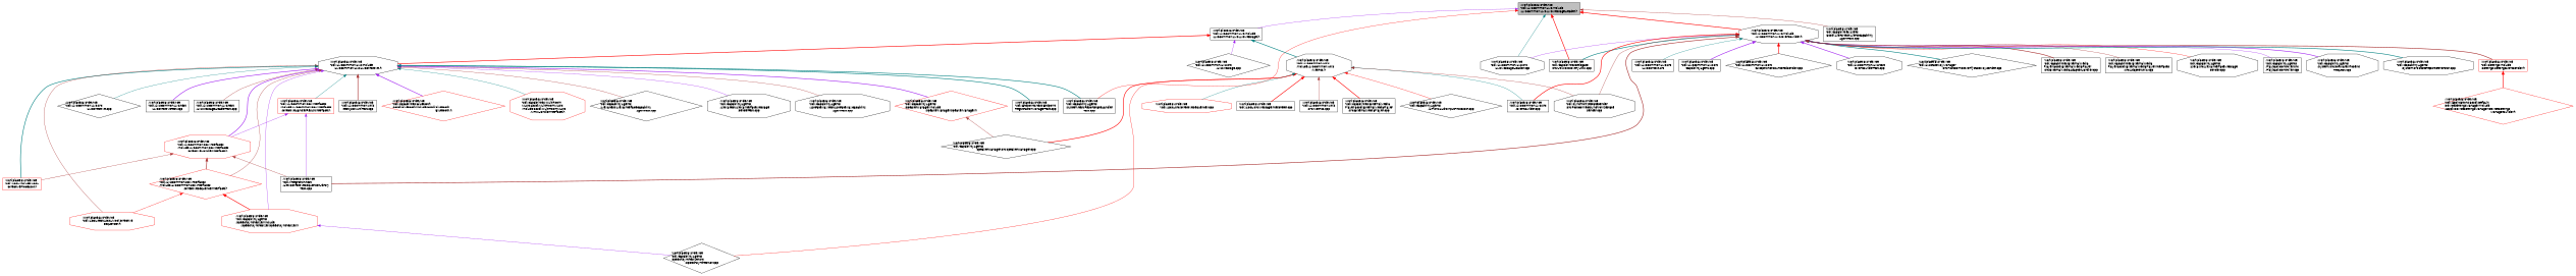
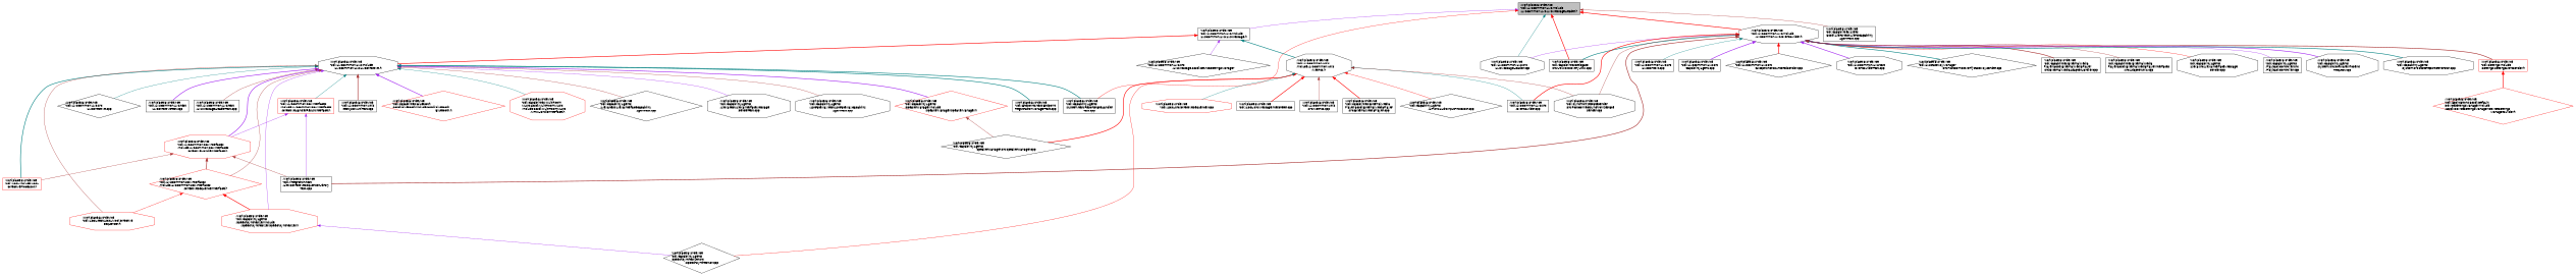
  digraph {
    node [color=black fillcolor=white fontname=Helvetica fontsize=10 shape=box style=filled]
    edge [color=brown dir=back fontname=Helvetica fontsize=10 labelfontname=Helvetica labelfontsize=10 style=solid]
    n1 [fillcolor=grey75 fontcolor=black height=0.2 label="/workplace/avs-device\l-sdk/AVSCommon/AVS/include\l/AVSCommon/AVS/AVSMessageHeader.h" width=0.4]
    n2 [height=0.2 label="/workplace/avs-device\l-sdk/AVSCommon/AVS/include\l/AVSCommon/AVS/AVSMessage.h" width=0.4]
    n3 [height=0.2 label="/workplace/avs-device\l-sdk/CapabilityAgents\l/System/test/ReportStateHandler\lTest.cpp" width=0.4]
    n4 [height=0.2 label="/workplace/avs-device\l-sdk/AVSCommon/AVS/include\l/AVSCommon/AVS/EventBuilder.h" shape=octagon width=0.4]
    n5 [height=0.2 label="/workplace/avs-device\l-sdk/AVSCommon/AVS/src\l/AVSMessageHeader.cpp" shape=octagon width=0.4]
    n6 [height=0.2 label="/workplace/avs-device\l-sdk/CapabilitiesDelegate\l/src/Utils/DiscoveryUtils.cpp" width=0.4]
    n7 [height=0.2 label="/workplace/avs-device\l-sdk/capabilities/Alerts\l/acsdkAlerts/test/AlertsCapability\lAgentTest.cpp" width=0.4]
    n8 [height=0.2 label="/workplace/avs-device\l-sdk/AVSCommon/AVS/include\l/AVSCommon/AVS/AVSDirective.h" shape=octagon width=0.4]
-   n9 [height=0.2 label="/workplace/avs-device\l-sdk/AVSCommon/AVS/src\l/AVSMessage.cpp" shape=diamond width=0.4]
+   n9 [height=0.2 label="/workplace/avs-device\l-sdk/AVSCommon/AVS/src\l/AVSMessage.acsdkDeviceSettingsManager" shape=diamond width=0.4]
    n10 [height=0.2 label="/workplace/avs-device\l-sdk/AVSCommon/Utils\l/include/AVSCommon/Utils\l/Metrics.h" shape=octagon width=0.4]
    n11 [height=0.2 label="/workplace/avs-device\l-sdk/Integration/test\l/AlexaDirectiveSequencerLibrary\lTest.cpp" width=0.4]
    n12 [height=0.2 label="/workplace/avs-device\l-sdk/AVSCommon/AVS/src\l/EventBuilder.cpp" width=0.4]
    n13 [height=0.2 label="/workplace/avs-device\l-sdk/SynchronizeStateSender\l/src/PostConnectSynchronizeState\lSender.cpp" shape=octagon width=0.4]
-   n14 [height=0.2 label="/workplace/avs-device\l-sdk/AVSCommon/AVS/src\l/AVSContext.src" width=0.4]
+   n14 [height=0.2 label="/workplace/avs-device\l-sdk/AVSCommon/AVS/src\l/AVSContext.cpp" width=0.4]
    n15 [height=0.2 label="/workplace/avs-device\l-sdk/AVSCommon/AVS/src\l/CapabilityAgent.cpp" width=0.4]
    n16 [height=0.2 label="/workplace/avs-device\l-sdk/AVSCommon/AVS/src\l/ExceptionEncounteredSender.cpp" shape=diamond width=0.4]
    n17 [height=0.2 label="/workplace/avs-device\l-sdk/AVSCommon/AVS/test\l/EventBuilderTest.cpp" shape=octagon width=0.4]
    n18 [height=0.2 label="/workplace/avs-device\l-sdk/AVSGatewayManager\l/src/PostConnectVerifyGatewaySender.cpp" shape=diamond width=0.4]
    n19 [height=0.2 label="/workplace/avs-device\l-sdk/capabilities/ExternalMedia\lPlayer/acsdkExternalMediaPlayer\l/src/ExternalMediaAdapterHandler.cpp" width=0.4]
    n20 [height=0.2 label="/workplace/avs-device\l-sdk/capabilities/ExternalMedia\lPlayer/acsdkExternalMediaPlayerInterfaces\l/src/AdapterUtils.cpp" width=0.4]
    n21 [height=0.2 label="/workplace/avs-device\l-sdk/CapabilityAgents\l/Alexa/src/AlexaInterfaceMessage\lSender.cpp" shape=octagon width=0.4]
    n22 [height=0.2 label="/workplace/avs-device\l-sdk/CapabilityAgents\l/PlaybackController/src\l/PlaybackController.cpp" width=0.4]
    n23 [height=0.2 label="/workplace/avs-device\l-sdk/CapabilityAgents\l/System/src/SoftwareInfoSend\lRequest.cpp" shape=octagon width=0.4]
    n24 [height=0.2 label="/workplace/avs-device\l-sdk/CapabilityAgents\l/System/src/StateReportGenerator.cpp" shape=octagon width=0.4]
    n25 [color=red height=0.2 label="/workplace/avs-device\l-sdk/Settings/include\l/Settings/SettingEventSender.h" width=0.4]
    n26 [color=red height=0.2 label="/workplace/avs-device\l-sdk/ADSL/include/ADSL\l/DirectiveProcessor.h" width=0.4]
    n27 [color=red height=0.2 label="/workplace/avs-device\l-sdk/ADSL/test/ADSL/MockDirective\lSequencer.h" shape=octagon width=0.4]
    n28 [height=0.2 label="/workplace/avs-device\l-sdk/AVSCommon/AVS/src\l/AVSDirective.cpp" shape=diamond width=0.4]
    n29 [height=0.2 label="/workplace/avs-device\l-sdk/AVSCommon/AVS/test\l/AVSDirectiveTest.cpp" width=0.4]
    n30 [height=0.2 label="/workplace/avs-device\l-sdk/AVSCommon/AVS/test\l/AVSMessageHeaderTest.cpp" width=0.4]
    n31 [color=red height=0.2 label="/workplace/avs-device\l-sdk/AVSCommon/SDKInterfaces\l/include/AVSCommon/SDKInterfaces\l/DirectiveHandlerInterface.h" shape=octagon width=0.4]
    n32 [color=red height=0.2 label="/workplace/avs-device\l-sdk/AVSCommon/SDKInterfaces\l/include/AVSCommon/SDKInterfaces\l/DirectiveSequencerInterface.h" shape=diamond width=0.4]
    n33 [color=red height=0.2 label="/workplace/avs-device\l-sdk/CapabilityAgents\l/SpeechSynthesizer/include\l/SpeechSynthesizer/SpeechSynthesizer.h" shape=octagon width=0.4]
    n34 [color=red height=0.2 label="/workplace/avs-device\l-sdk/AVSCommon/SDKInterfaces\l/include/AVSCommon/SDKInterfaces\l/DirectiveHandlerResultInterface.h" width=0.4]
    n35 [height=0.2 label="/workplace/avs-device\l-sdk/AVSCommon/Utils\l/test/JSONUtilTest.cpp" width=0.4]
    n36 [color=red height=0.2 label="/workplace/avs-device\l-sdk/capabilities/Bluetooth\l/acsdkBluetooth/include/acsdkBluetooth\l/Bluetooth.h" shape=diamond width=0.4]
    n37 [color=red height=0.2 label="/workplace/avs-device\l-sdk/capabilities/MultiRoom\lMusic/acsdkMultiRoomMusic\l/include/acsdkMultiRoomMusic\l/MRMHandlerInterface.h" shape=octagon width=0.4]
    n38 [height=0.2 label="/workplace/avs-device\l-sdk/CapabilityAgents\l/Alexa/test/AlexaInterfaceCapability\lAgentTest.cpp" shape=diamond width=0.4]
    n39 [height=0.2 label="/workplace/avs-device\l-sdk/CapabilityAgents\l/Alexa/test/AlexaInterfaceMessage\lSenderTest.cpp" shape=octagon width=0.4]
    n40 [height=0.2 label="/workplace/avs-device\l-sdk/CapabilityAgents\l/ApiGateway/test/ApiGatewayCapability\lAgentTest.cpp" shape=octagon width=0.4]
    n41 [color=red height=0.2 label="/workplace/avs-device\l-sdk/CapabilityAgents\l/SpeakerManager/include\l/SpeakerManager/SpeakerManager.h" shape=diamond width=0.4]
    n42 [height=0.2 label="/workplace/avs-device\l-sdk/Endpoints/test/Endpoint\lRegistrationManagerTest.cpp" width=0.4]
    n43 [height=0.2 label="/workplace/avs-device\l-sdk/CapabilityAgents\l/SpeechSynthesizer/src\l/SpeechSynthesizer.cpp" shape=diamond width=0.4]
    n44 [height=0.2 label="/workplace/avs-device\l-sdk/CapabilityAgents\l/SpeakerManager/src/SpeakerManager.cpp" shape=diamond width=0.4]
    n45 [color=red height=0.2 label="/workplace/avs-device\l-sdk/ADSL/src/DirectiveSequencer.cpp" shape=octagon width=0.4]
    n46 [height=0.2 label="/workplace/avs-device\l-sdk/ADSL/src/MessageInterpreter.cpp" width=0.4]
    n47 [height=0.2 label="/workplace/avs-device\l-sdk/AVSCommon/Utils\l/src/Metrics.cpp" width=0.4]
    n48 [height=0.2 label="/workplace/avs-device\l-sdk/capabilities/ExternalMedia\lPlayer/acsdkExternalMediaPlayer\l/src/ExternalMediaPlayer.cpp" width=0.4]
    n49 [height=0.2 label="/workplace/avs-device\l-sdk/CapabilityAgents\l/AIP/src/AudioInputProcessor.cpp" shape=diamond width=0.4]
    n50 [color=red height=0.2 label="/workplace/avs-device\l-sdk/applications/acsdkDefault\lDeviceSettingsManager/include\l/acsdkDeviceSettingsManager/DeviceSettings\lManagerBuilder.h" shape=diamond width=0.4]
    n1 -> n2 [color=purple]
    n1 -> n3 [color=red]
    n1 -> n4 [color=red style=bold]
    n1 -> n5 [color=teal]
    n1 -> n6 [color=red style=bold]
    n1 -> n7
    n2 -> n8 [color=red style=bold]
    n2 -> n9 [color=purple]
    n2 -> n10 [color=teal style=bold]
    n4 -> n5 [color=purple]
    n4 -> n6 [color=teal style=bold]
    n4 -> n11 [style=bold]
    n4 -> n12 [color=red style=bold]
    n4 -> n13
    n4 -> n14 [color=teal]
    n4 -> n15 [color=purple style=bold]
    n4 -> n16 [color=red style=bold]
    n4 -> n17 [color=purple style=bold]
    n4 -> n18 [color=teal style=bold]
    n4 -> n19 [style=bold]
    n4 -> n20
    n4 -> n21 [color=red]
    n4 -> n22 [color=purple]
    n4 -> n23 [color=purple style=bold]
    n4 -> n24 [color=teal style=bold]
    n4 -> n25 [style=bold]
    n8 -> n3 [color=teal style=bold]
    n8 -> n26 [color=teal style=bold]
    n8 -> n27
    n8 -> n28 [color=teal]
    n8 -> n29 [color=purple style=bold]
    n8 -> n30
    n8 -> n31 [color=purple style=bold]
    n8 -> n32
    n8 -> n33 [color=purple]
    n8 -> n34 [color=teal]
    n8 -> n35 [style=bold]
    n8 -> n36 [color=purple style=bold]
    n8 -> n37 [color=teal]
    n8 -> n38
    n8 -> n39 [color=purple]
    n8 -> n40
    n8 -> n41 [color=purple style=bold]
    n8 -> n42 [color=teal style=bold]
    n10 -> n12 [color=teal]
    n10 -> n13
    n10 -> n43 [color=red]
    n10 -> n44 [color=red style=bold]
    n10 -> n45 [color=teal]
    n10 -> n46 [color=red style=bold]
    n10 -> n47
    n10 -> n48 [color=red style=bold]
    n10 -> n49 [color=red]
    n25 -> n50 [color=red style=bold]
    n31 -> n11
    n31 -> n26
    n31 -> n32 [style=bold]
    n32 -> n27 [color=red]
    n32 -> n33 [color=red style=bold]
    n33 -> n43 [color=purple]
    n34 -> n11 [color=purple]
    n34 -> n31 [color=purple]
    n41 -> n44
  }
